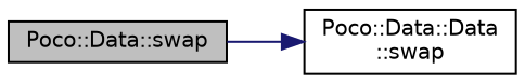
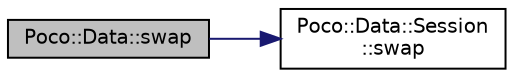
  digraph {
    rankdir=LR
    node [color=black fontname=Helvetica fontsize=10 shape=record style=filled]
    n1 [fillcolor=grey75 fontcolor=black height=0.2 label="Poco::Data::swap" width=0.4]
-   n2 [fillcolor=white height=0.2 label="Poco::Data::Data\l::swap" width=0.4]
+   n2 [fillcolor=white height=0.2 label="Poco::Data::Session\l::swap" width=0.4]
    n1 -> n2 [color=midnightblue fontname=Helvetica fontsize=10 labelfontname=Helvetica labelfontsize=10 style=solid]
  }
